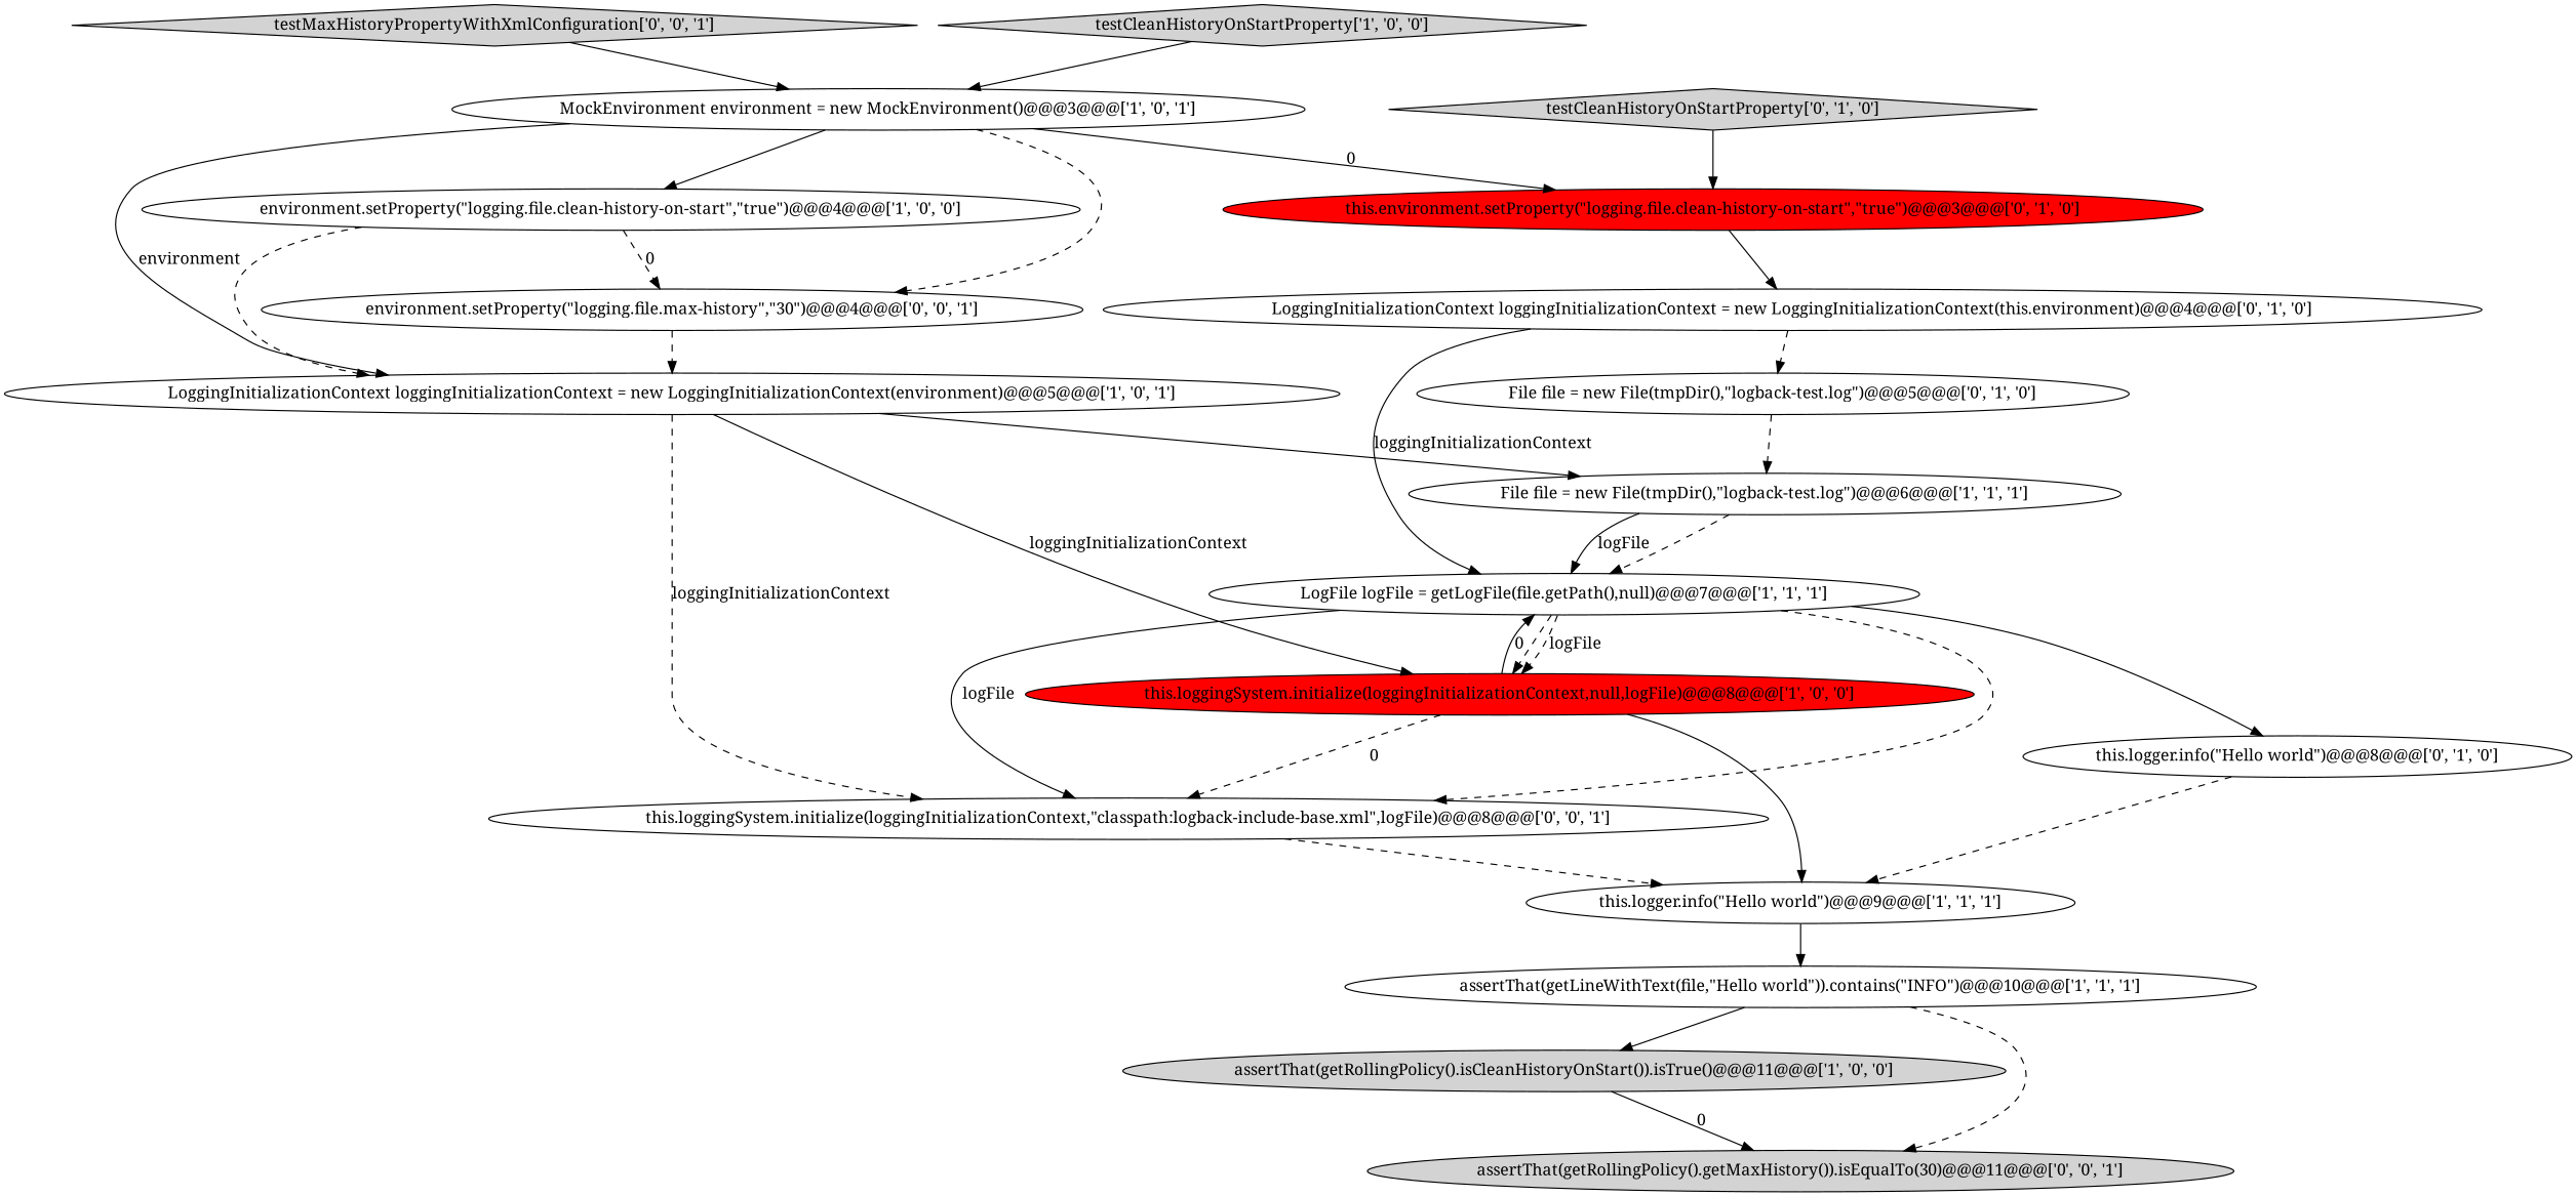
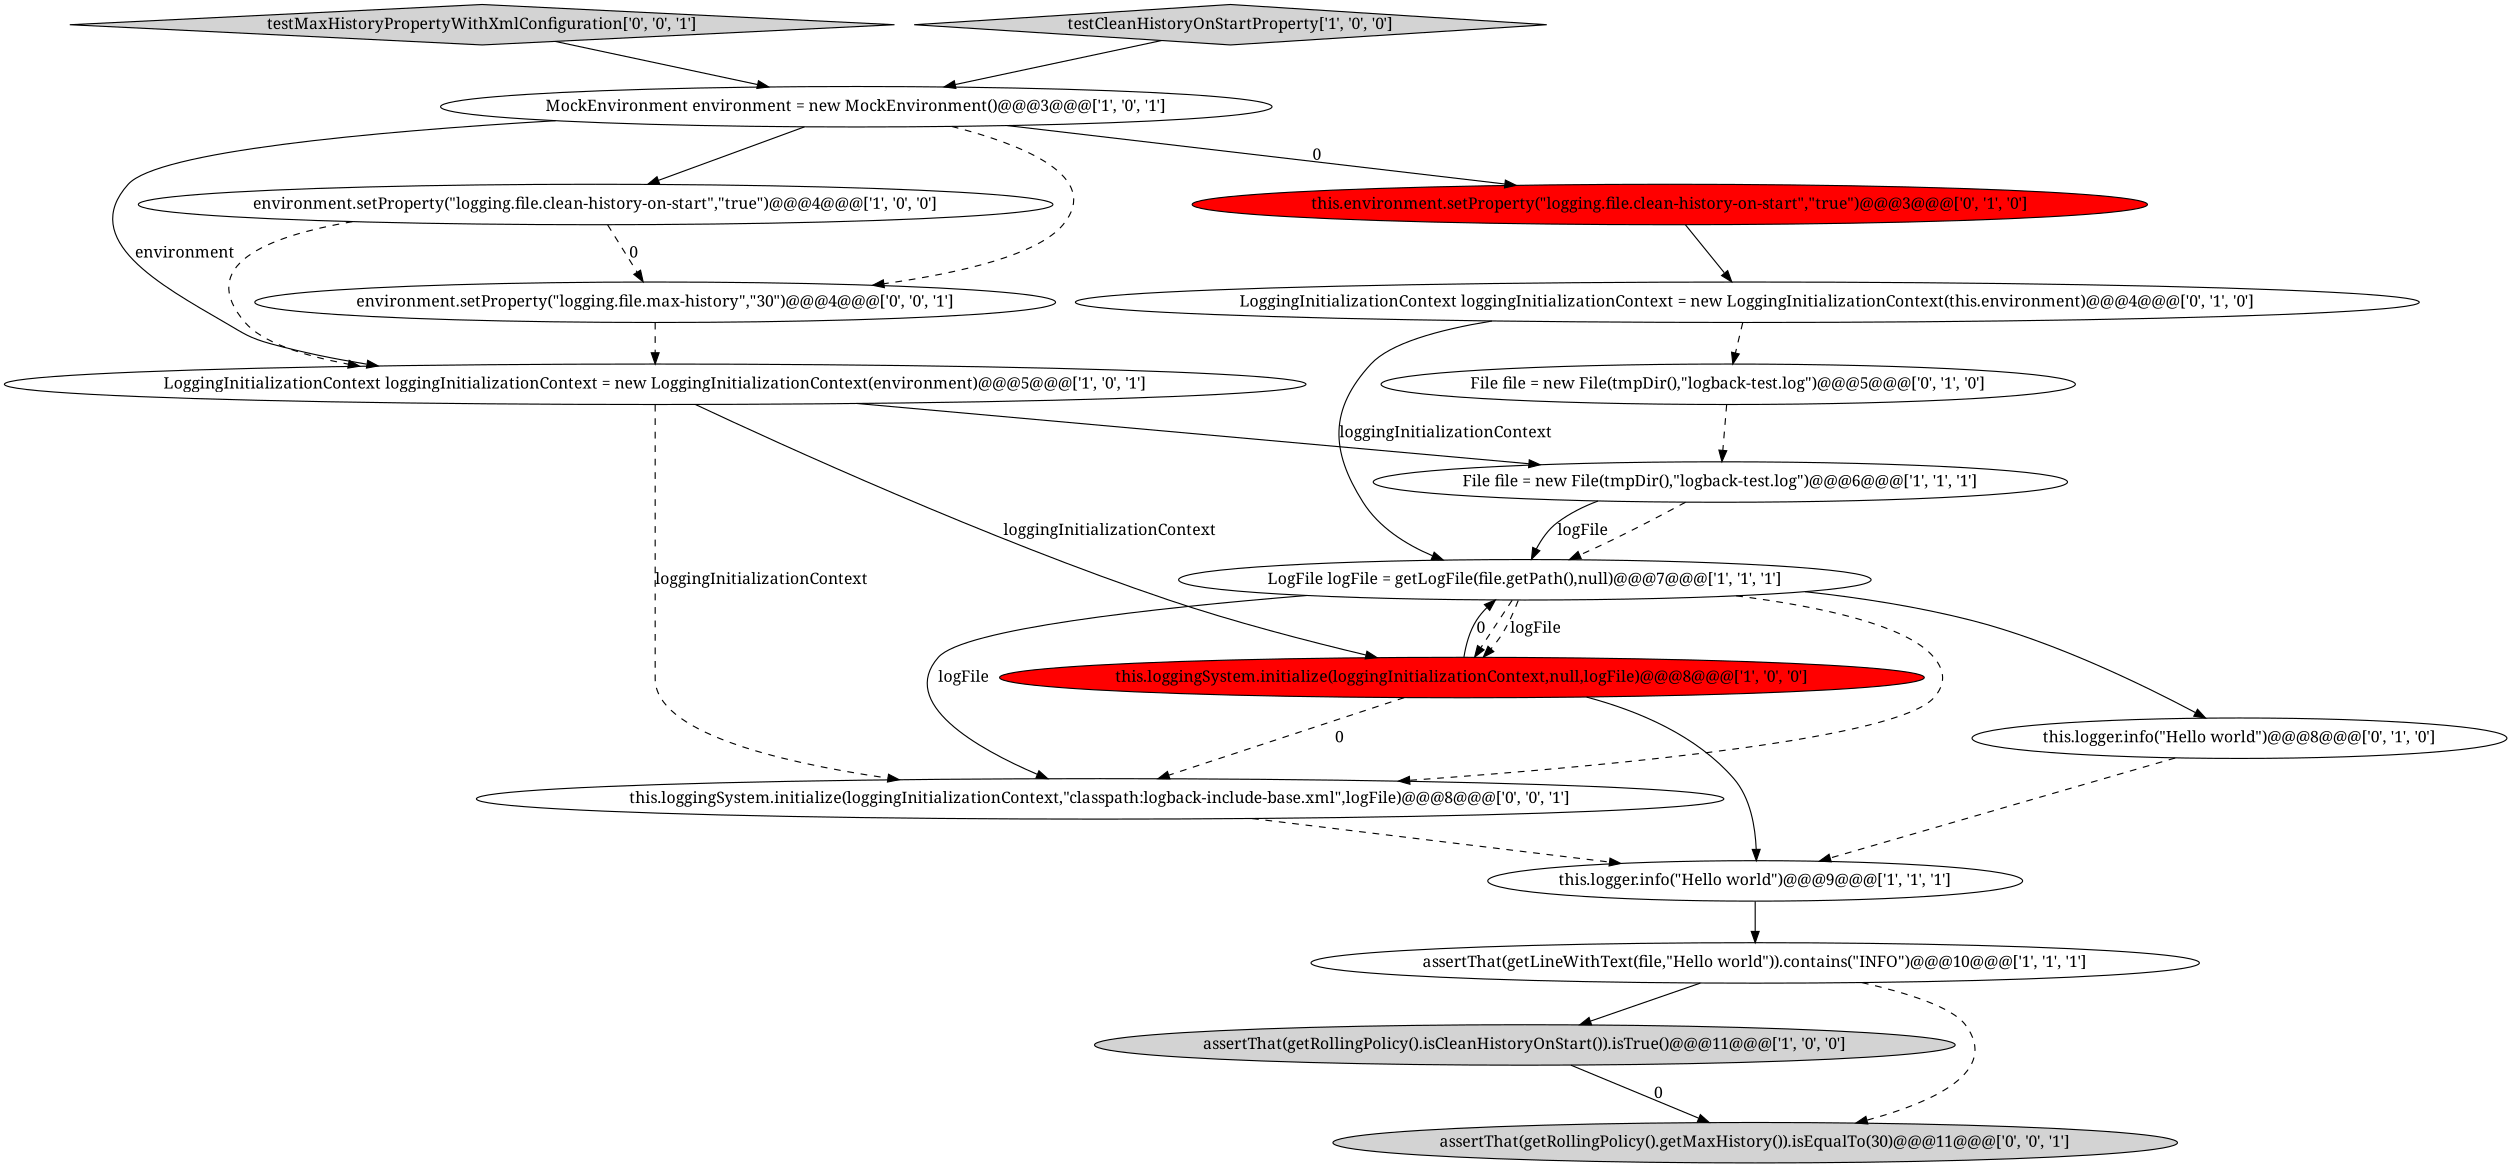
  digraph {
    fontname="Noto Serif"
    node [fillcolor=white shape=ellipse style=filled fontname="Noto Serif"]
    edge [style=solid fontname="Noto Serif"]
-   n1 [fillcolor=lightgray label="testCleanHistoryOnStartProperty['0', '1', '0']" shape=diamond]
    n2 [fillcolor=red label="this.environment.setProperty(\"logging.file.clean-history-on-start\",\"true\")@@@3@@@['0', '1', '0']"]
    n3 [label="environment.setProperty(\"logging.file.clean-history-on-start\",\"true\")@@@4@@@['1', '0', '0']"]
    n4 [label="LoggingInitializationContext loggingInitializationContext = new LoggingInitializationContext(environment)@@@5@@@['1', '0', '1']"]
    n5 [label="environment.setProperty(\"logging.file.max-history\",\"30\")@@@4@@@['0', '0', '1']"]
    n6 [label="LoggingInitializationContext loggingInitializationContext = new LoggingInitializationContext(this.environment)@@@4@@@['0', '1', '0']"]
    n7 [label="LogFile logFile = getLogFile(file.getPath(),null)@@@7@@@['1', '1', '1']"]
    n8 [label="File file = new File(tmpDir(),\"logback-test.log\")@@@5@@@['0', '1', '0']"]
    n9 [fillcolor=lightgray label="assertThat(getRollingPolicy().isCleanHistoryOnStart()).isTrue()@@@11@@@['1', '0', '0']"]
    n10 [fillcolor=lightgray label="assertThat(getRollingPolicy().getMaxHistory()).isEqualTo(30)@@@11@@@['0', '0', '1']"]
    n11 [label="this.loggingSystem.initialize(loggingInitializationContext,\"classpath:logback-include-base.xml\",logFile)@@@8@@@['0', '0', '1']"]
    n12 [label="this.logger.info(\"Hello world\")@@@8@@@['0', '1', '0']"]
    n13 [fillcolor=red label="this.loggingSystem.initialize(loggingInitializationContext,null,logFile)@@@8@@@['1', '0', '0']"]
    n14 [label="File file = new File(tmpDir(),\"logback-test.log\")@@@6@@@['1', '1', '1']"]
    n15 [label="MockEnvironment environment = new MockEnvironment()@@@3@@@['1', '0', '1']"]
    n16 [label="assertThat(getLineWithText(file,\"Hello world\")).contains(\"INFO\")@@@10@@@['1', '1', '1']"]
    n17 [label="this.logger.info(\"Hello world\")@@@9@@@['1', '1', '1']"]
    n18 [fillcolor=lightgray label="testMaxHistoryPropertyWithXmlConfiguration['0', '0', '1']" shape=diamond]
    n19 [fillcolor=lightgray label="testCleanHistoryOnStartProperty['1', '0', '0']" shape=diamond]
-   n1 -> n2
    n2 -> n6
    n3 -> n4 [style=dashed]
    n3 -> n5 [label=0 style=dashed]
    n4 -> n11 [label=loggingInitializationContext style=dashed]
    n4 -> n13 [label=loggingInitializationContext]
    n4 -> n14
    n5 -> n4 [style=dashed]
    n6 -> n7 [label=loggingInitializationContext]
    n6 -> n8 [style=dashed]
    n7 -> n11 [label=logFile]
    n7 -> n11 [style=dashed]
    n7 -> n12
    n7 -> n13 [style=dashed]
    n7 -> n13 [label=logFile style=dashed]
    n8 -> n14 [style=dashed]
    n9 -> n10 [label=0]
    n11 -> n17 [style=dashed]
    n12 -> n17 [style=dashed]
    n13 -> n7 [label=0]
    n13 -> n11 [label=0 style=dashed]
    n13 -> n17
    n14 -> n7 [style=dashed]
    n14 -> n7 [label=logFile]
    n15 -> n2 [label=0]
    n15 -> n3
    n15 -> n4 [label=environment]
    n15 -> n5 [style=dashed]
    n16 -> n9
    n16 -> n10 [style=dashed]
    n17 -> n16
    n18 -> n15
    n19 -> n15
  }
